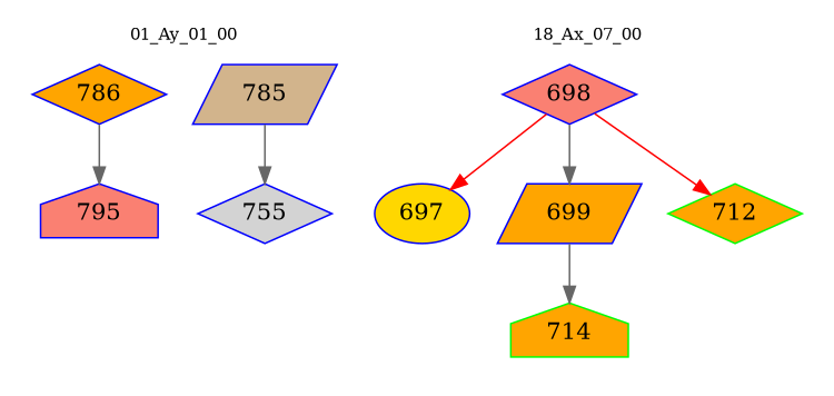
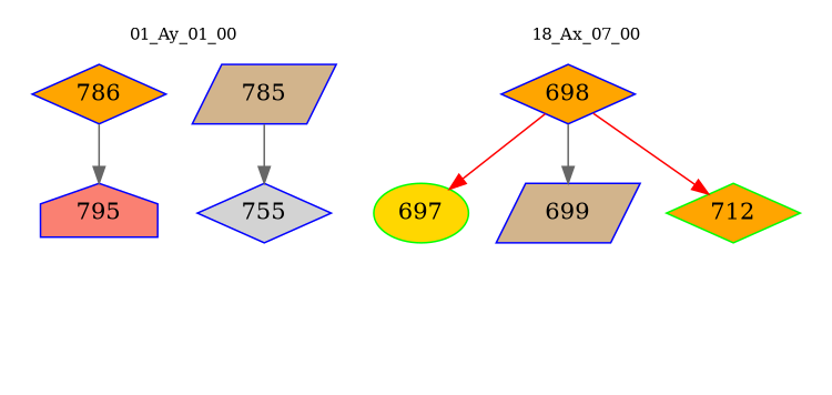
  digraph {
    node [color=blue fillcolor=orange shape=diamond style=filled]
    edge [color=gray40]
    n1 [fillcolor=tan label=785 shape=parallelogram]
    n2 [fillcolor=lightgrey label=755]
    n3 [label=786]
    n4 [fillcolor=salmon label=795 shape=house]
-   n5 [fillcolor=salmon label=698]
-   n6 [fillcolor=gold label=697 shape=ellipse]
-   n7 [label=699 shape=parallelogram]
-   n8 [color=green label=714 shape=house]
+   n5 [label=698]
+   n6 [color=green fillcolor=gold label=697 shape=ellipse]
+   n7 [fillcolor=tan label=699 shape=parallelogram]
    n9 [color=green label=712]
    subgraph cluster_1 {
      color=white
      fontsize=10
      label="01_Ay_01_00"
      n1
      n2
      n3
      n4
    }
    subgraph cluster_2 {
      color=white
      fontsize=10
      label="18_Ax_07_00"
      n5
      n6
      n7
-     n8
      n9
    }
    n1 -> n2
    n3 -> n4
    n5 -> n6 [color=red]
    n5 -> n7
    n5 -> n9 [color=red]
-   n7 -> n8
  }
